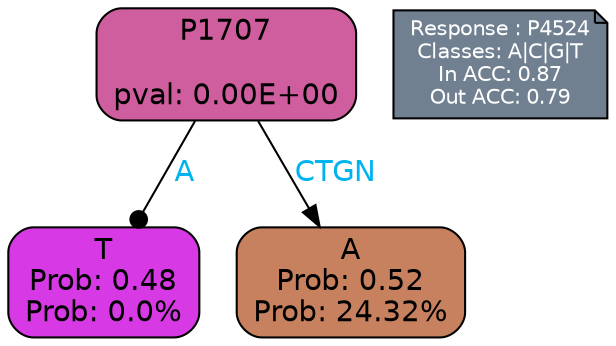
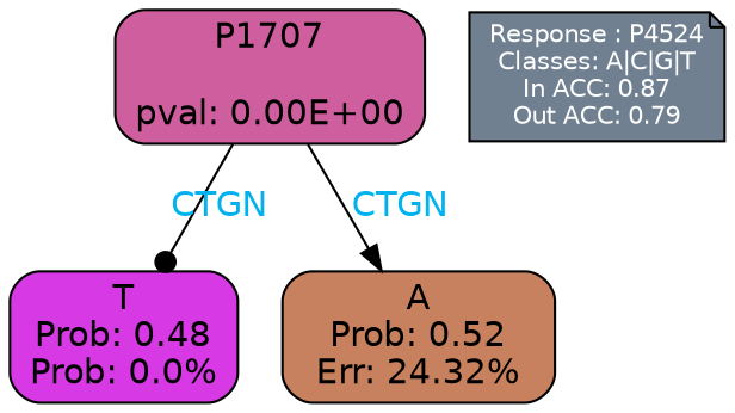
  digraph {
    ranksep=equally
    splines=polylines
    node [color=black fontname=helvetica shape=box style="filled, rounded"]
    edge [fontcolor=deepskyblue2 fontname=helvetica]
    n1 [fillcolor="#d739e5" label="T\nProb: 0.48\nProb: 0.0%"]
-   n2 [fillcolor="#c8815e" label="A\nProb: 0.52\nProb: 24.32%"]
+   n2 [fillcolor="#c8815e" label="A\nProb: 0.52\nErr: 24.32%"]
    n3 [align=left fillcolor=slategray fontcolor=white fontsize=10 label="Response : P4524\nClasses: A|C|G|T\nIn ACC: 0.87\nOut ACC: 0.79\n" shape=note style=filled]
    n4 [fillcolor="#cf5e9e" label="P1707\n\npval: 0.00E+00"]
    subgraph sub_1 {
      rank=same
      n1
      n2
    }
    subgraph sub_2 {
      rank=same
      n3
      n4
    }
-   n4 -> n1 [arrowhead=dot label=A]
+   n4 -> n1 [arrowhead=dot label=CTGN]
    n4 -> n2 [arrowhead=normal label=CTGN]
  }
